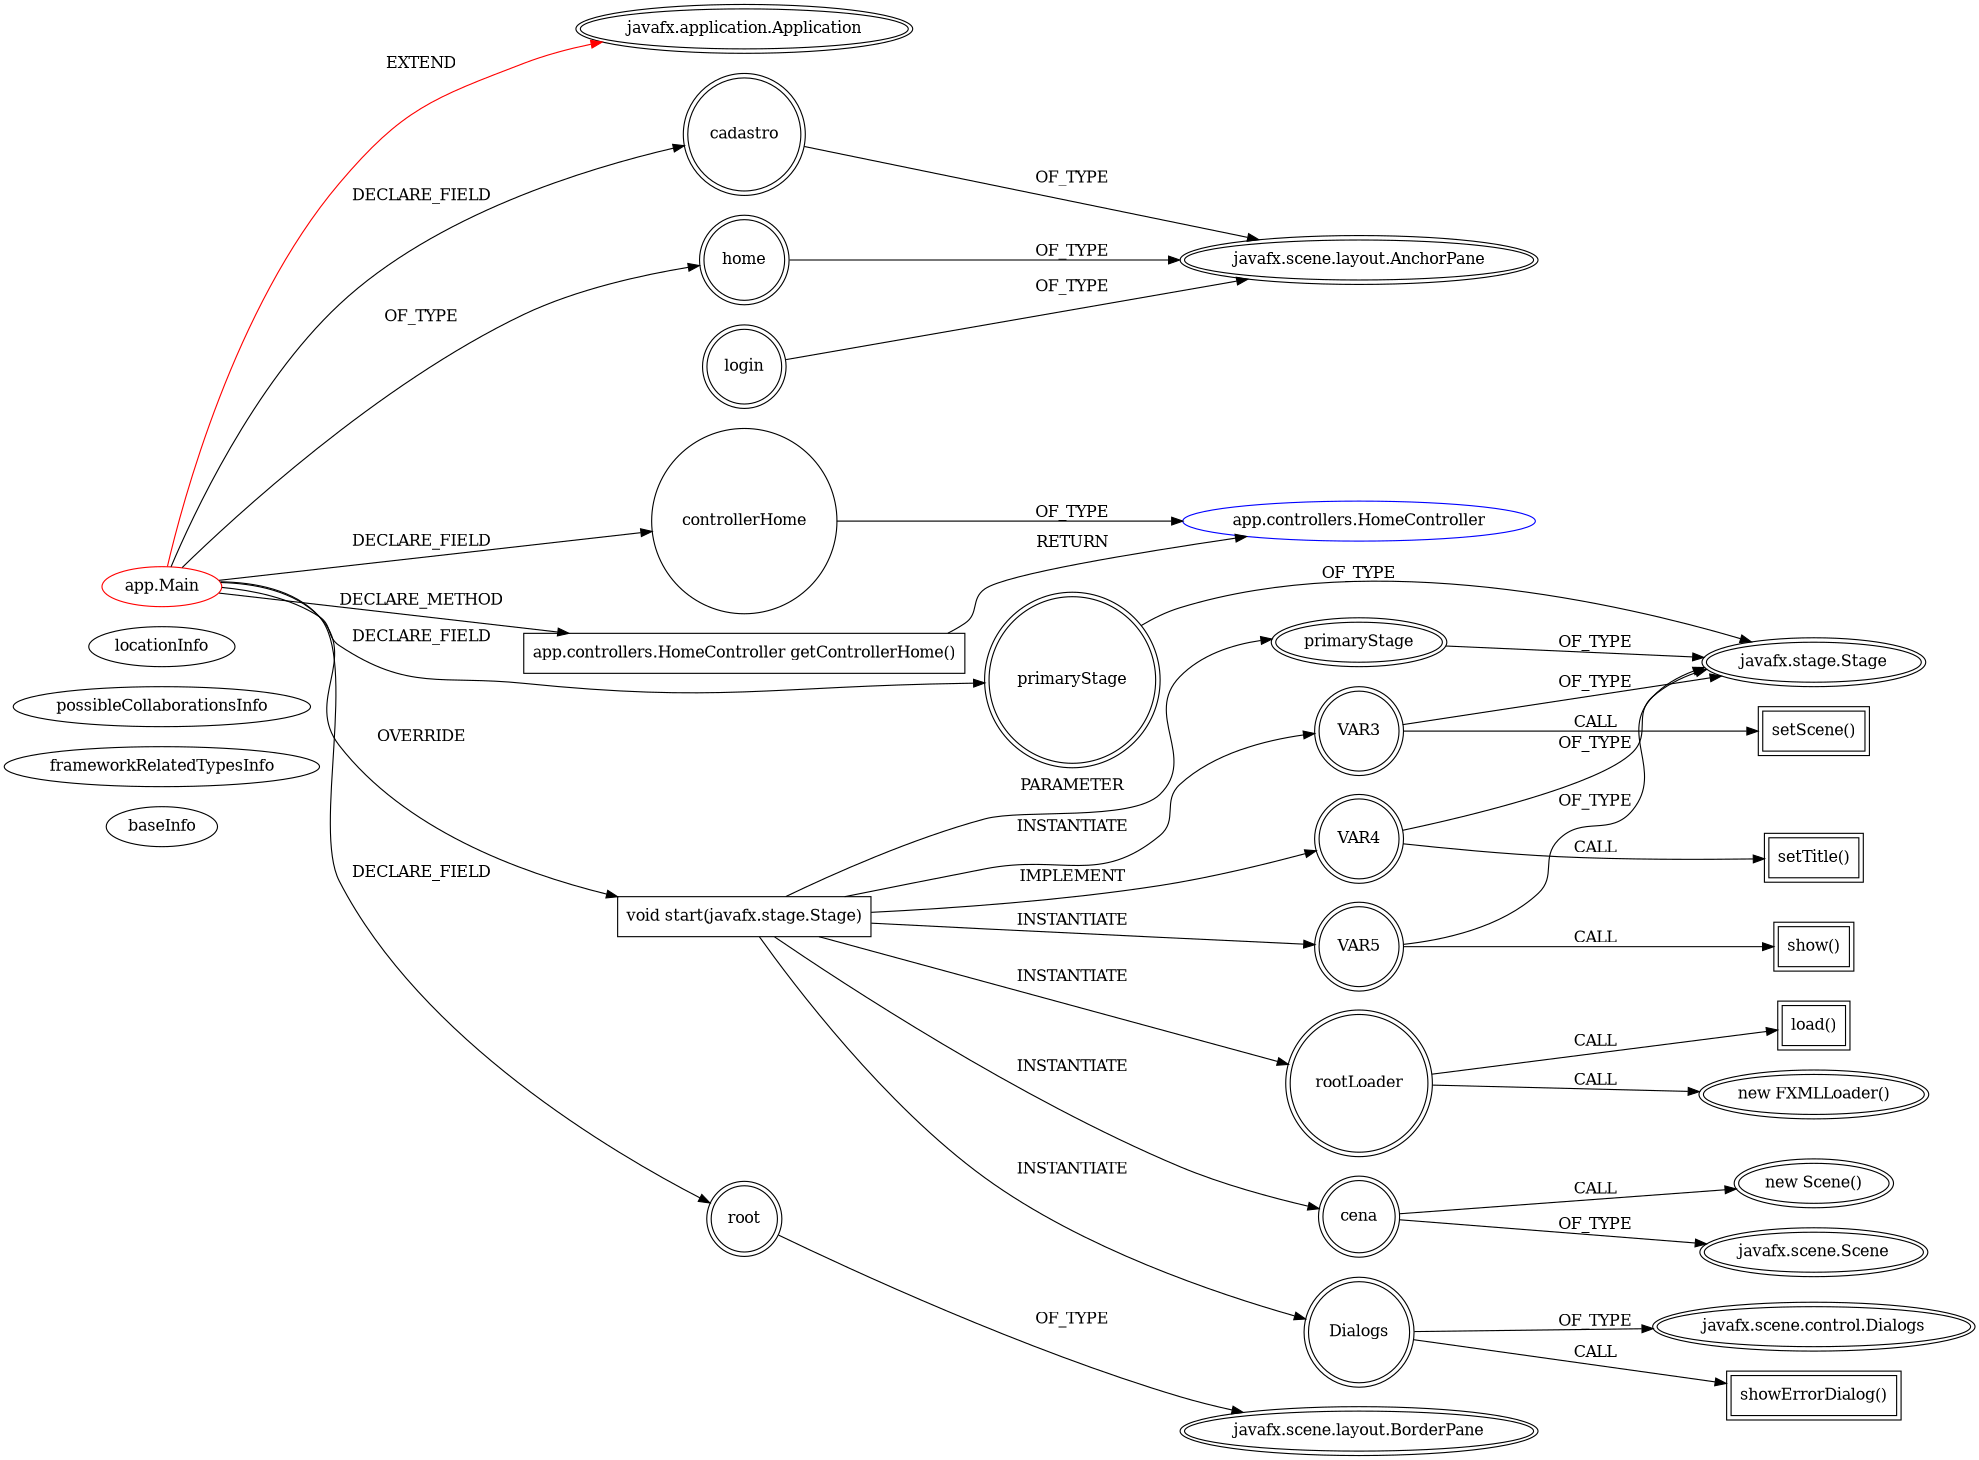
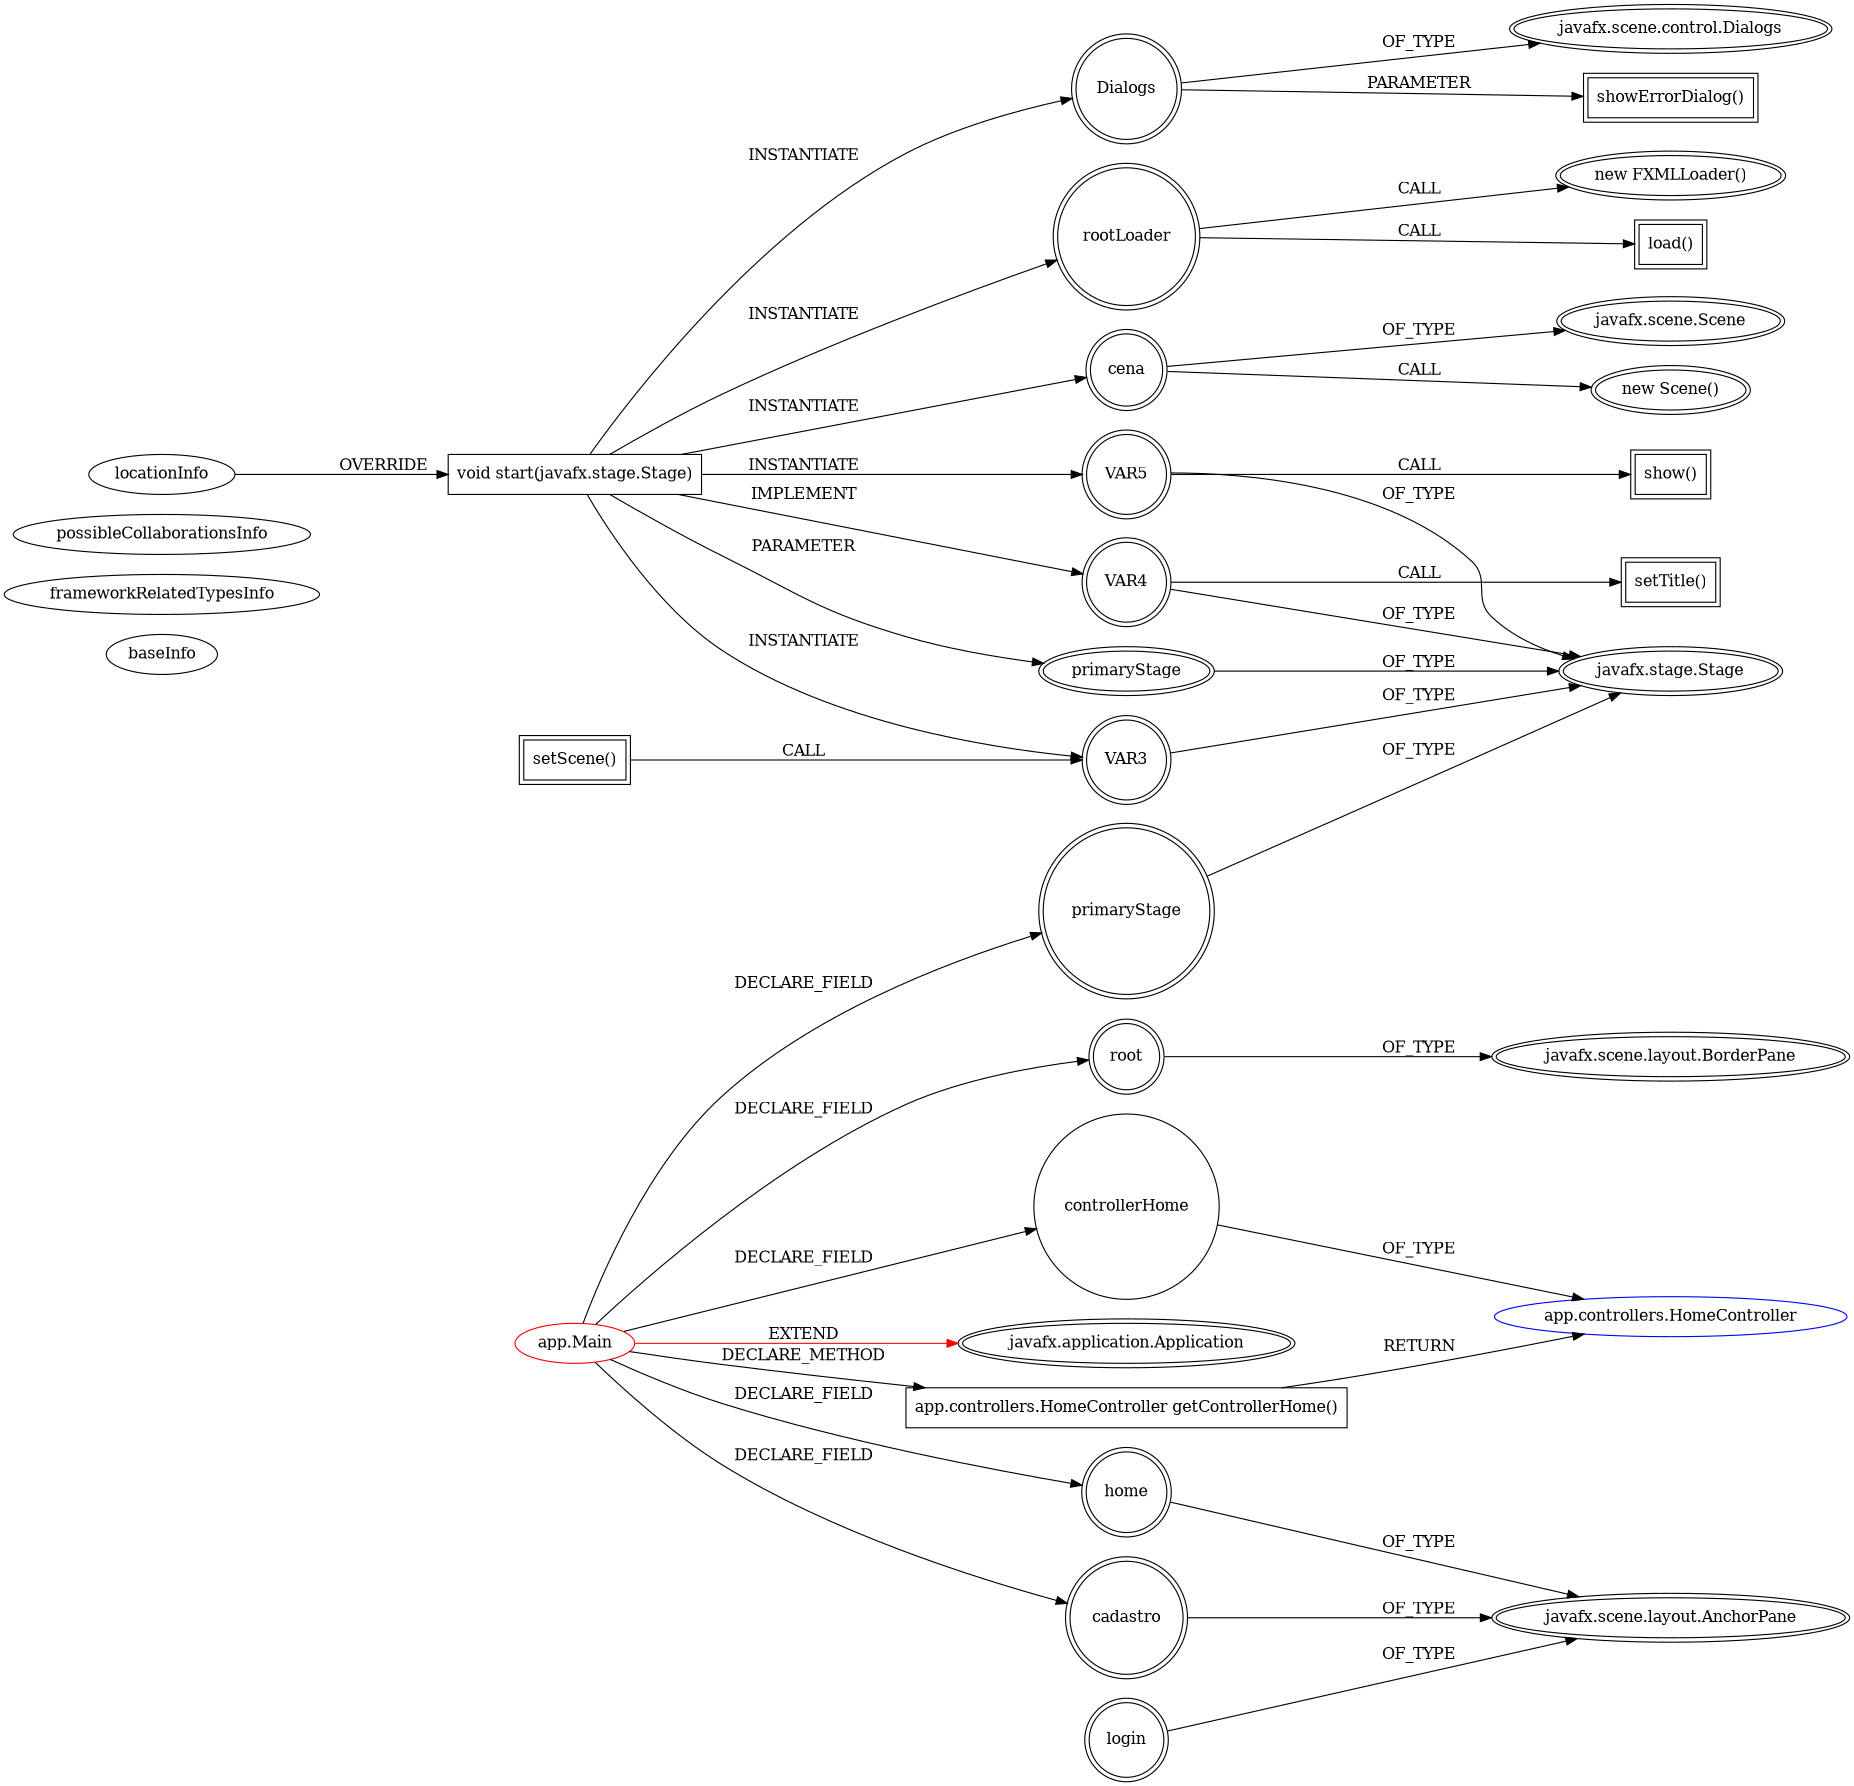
  digraph {
    rankdir=LR
    node [isFrameworkType=true vertexType=FRAMEWORK_CLASS_TYPE peripheries=2]
    baseInfo [category=extension_graph graphId=2485 isAnonymous=false possibleRelation=true isFrameworkType="" vertexType="" peripheries=""]
    frameworkRelatedTypesInfo [0="javafx.application.Application" isFrameworkType="" vertexType="" peripheries=""]
    possibleCollaborationsInfo [0="2485~CLIENT_METHOD_DECLARATION-RETURN_TYPE-FIELD_DECLARATION-~javafx.application.Application ~javafx.fxml.Initializable ~false~false" isFrameworkType="" vertexType="" peripheries=""]
    locationInfo [contextSignature=Main filePath="/diogocs1-FPessoais/FPessoais-master/FinancasPessoais/src/app/Main.java" graphId=2485 projectName="diogocs1-FPessoais" isFrameworkType="" vertexType="" peripheries=""]
    n5 [color=red isFrameworkType=false label="app.Main" vertexType=ROOT_CLIENT_CLASS_DECLARATION peripheries=""]
    n6 [label="javafx.application.Application"]
    n7 [label=cadastro shape=circle vertexType=FIELD_DECLARATION]
    n8 [isFrameworkType=false label=controllerHome shape=circle vertexType=FIELD_DECLARATION peripheries=""]
    n9 [label=home shape=circle vertexType=FIELD_DECLARATION]
    n10 [label=primaryStage shape=circle vertexType=FIELD_DECLARATION]
    n11 [label=root shape=circle vertexType=FIELD_DECLARATION]
    n12 [isFrameworkType=false label="void start(javafx.stage.Stage)" shape=box vertexType=OVERRIDING_METHOD_DECLARATION peripheries=""]
    n13 [isFrameworkType=false label="app.controllers.HomeController getControllerHome()" shape=box vertexType=CLIENT_METHOD_DECLARATION peripheries=""]
    n14 [label="javafx.scene.layout.AnchorPane"]
    n15 [color=blue isFrameworkType=false label="app.controllers.HomeController" vertexType=REFERENCE_CLIENT_CLASS_DECLARATION peripheries=""]
    n16 [label=login shape=circle vertexType=FIELD_DECLARATION]
    n17 [label="javafx.stage.Stage"]
    n18 [label="javafx.scene.layout.BorderPane"]
    n19 [label=primaryStage vertexType=PARAMETER_DECLARATION]
    n20 [label=rootLoader shape=circle vertexType=VARIABLE_EXPRESION]
    n21 [label=cena shape=circle vertexType=VARIABLE_EXPRESION]
    n22 [label=VAR3 shape=circle vertexType=VARIABLE_EXPRESION]
    n23 [label=VAR4 shape=circle vertexType=VARIABLE_EXPRESION]
    n24 [label=VAR5 shape=circle vertexType=VARIABLE_EXPRESION]
    n25 [label=Dialogs shape=circle vertexType=VARIABLE_EXPRESION]
    n26 [label="new FXMLLoader()" vertexType=CONSTRUCTOR_CALL]
    n27 [label="load()" shape=box vertexType=INSIDE_CALL]
    n28 [label="javafx.scene.Scene"]
    n29 [label="new Scene()" vertexType=CONSTRUCTOR_CALL]
    n30 [label="setScene()" shape=box vertexType=INSIDE_CALL]
    n31 [label="setTitle()" shape=box vertexType=INSIDE_CALL]
    n32 [label="show()" shape=box vertexType=INSIDE_CALL]
    n33 [label="javafx.scene.control.Dialogs"]
    n34 [label="showErrorDialog()" shape=box vertexType=INSIDE_CALL]
    n5 -> n6 [color=red label=EXTEND]
    n5 -> n7 [label=DECLARE_FIELD]
    n5 -> n8 [label=DECLARE_FIELD]
-   n5 -> n9 [label=OF_TYPE]
+   n5 -> n9 [label=DECLARE_FIELD]
    n5 -> n10 [label=DECLARE_FIELD]
    n5 -> n11 [label=DECLARE_FIELD]
-   n5 -> n12 [label=OVERRIDE]
+   locationInfo -> n12 [label=OVERRIDE]
    n5 -> n13 [label=DECLARE_METHOD]
    n7 -> n14 [label=OF_TYPE]
    n8 -> n15 [label=OF_TYPE]
    n9 -> n14 [label=OF_TYPE]
    n10 -> n17 [label=OF_TYPE]
    n11 -> n18 [label=OF_TYPE]
    n12 -> n19 [label=PARAMETER]
    n12 -> n20 [label=INSTANTIATE]
    n12 -> n21 [label=INSTANTIATE]
    n12 -> n22 [label=INSTANTIATE]
    n12 -> n23 [label=IMPLEMENT]
    n12 -> n24 [label=INSTANTIATE]
    n12 -> n25 [label=INSTANTIATE]
    n13 -> n15 [label=RETURN]
    n16 -> n14 [label=OF_TYPE]
    n19 -> n17 [label=OF_TYPE]
    n20 -> n26 [label=CALL]
    n20 -> n27 [label=CALL]
    n21 -> n28 [label=OF_TYPE]
    n21 -> n29 [label=CALL]
    n22 -> n17 [label=OF_TYPE]
-   n22 -> n30 [label=CALL]
+   n30 -> n22 [label=CALL]
    n23 -> n17 [label=OF_TYPE]
    n23 -> n31 [label=CALL]
    n24 -> n17 [label=OF_TYPE]
    n24 -> n32 [label=CALL]
    n25 -> n33 [label=OF_TYPE]
-   n25 -> n34 [label=CALL]
+   n25 -> n34 [label=PARAMETER]
  }
